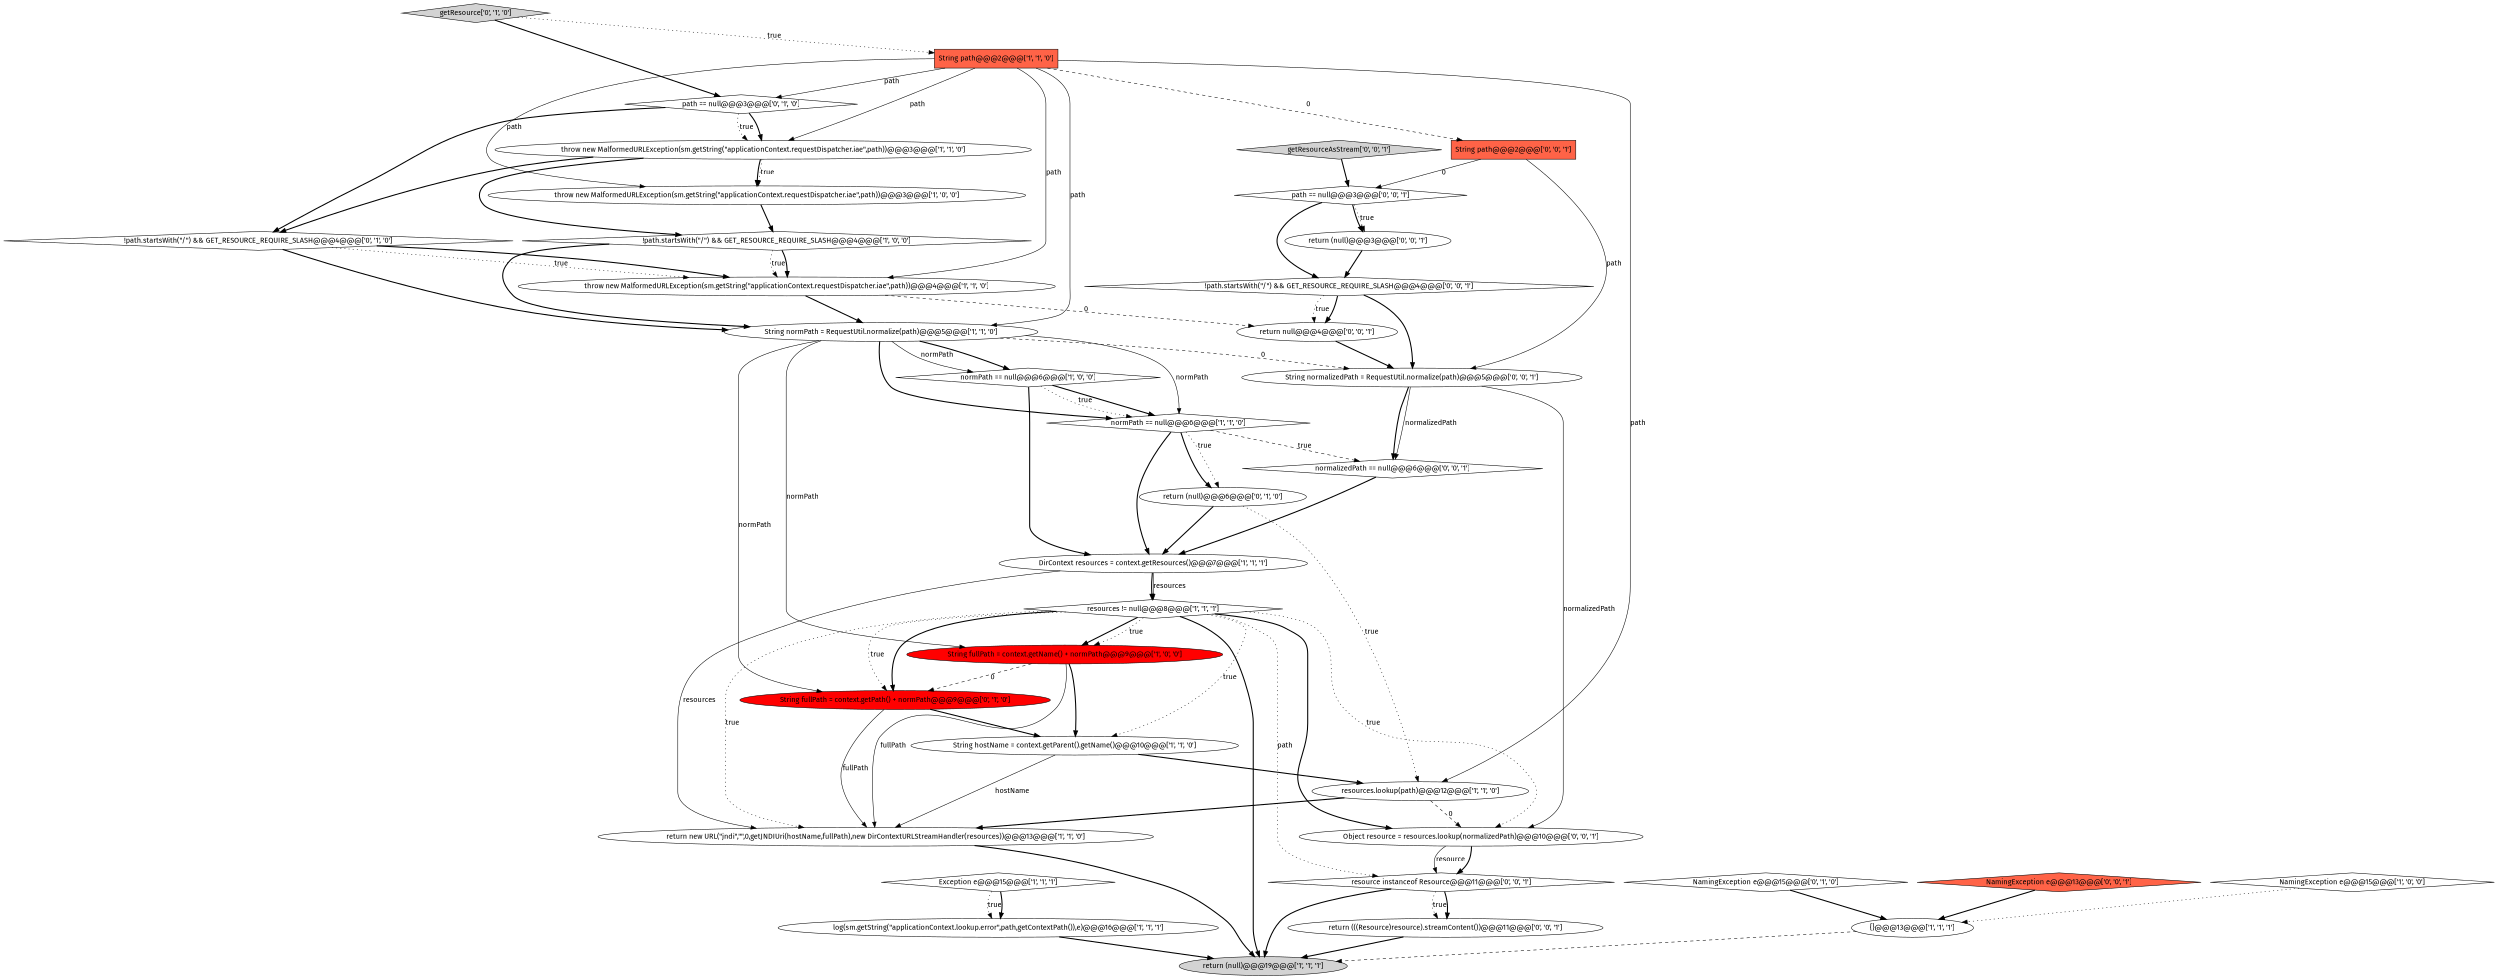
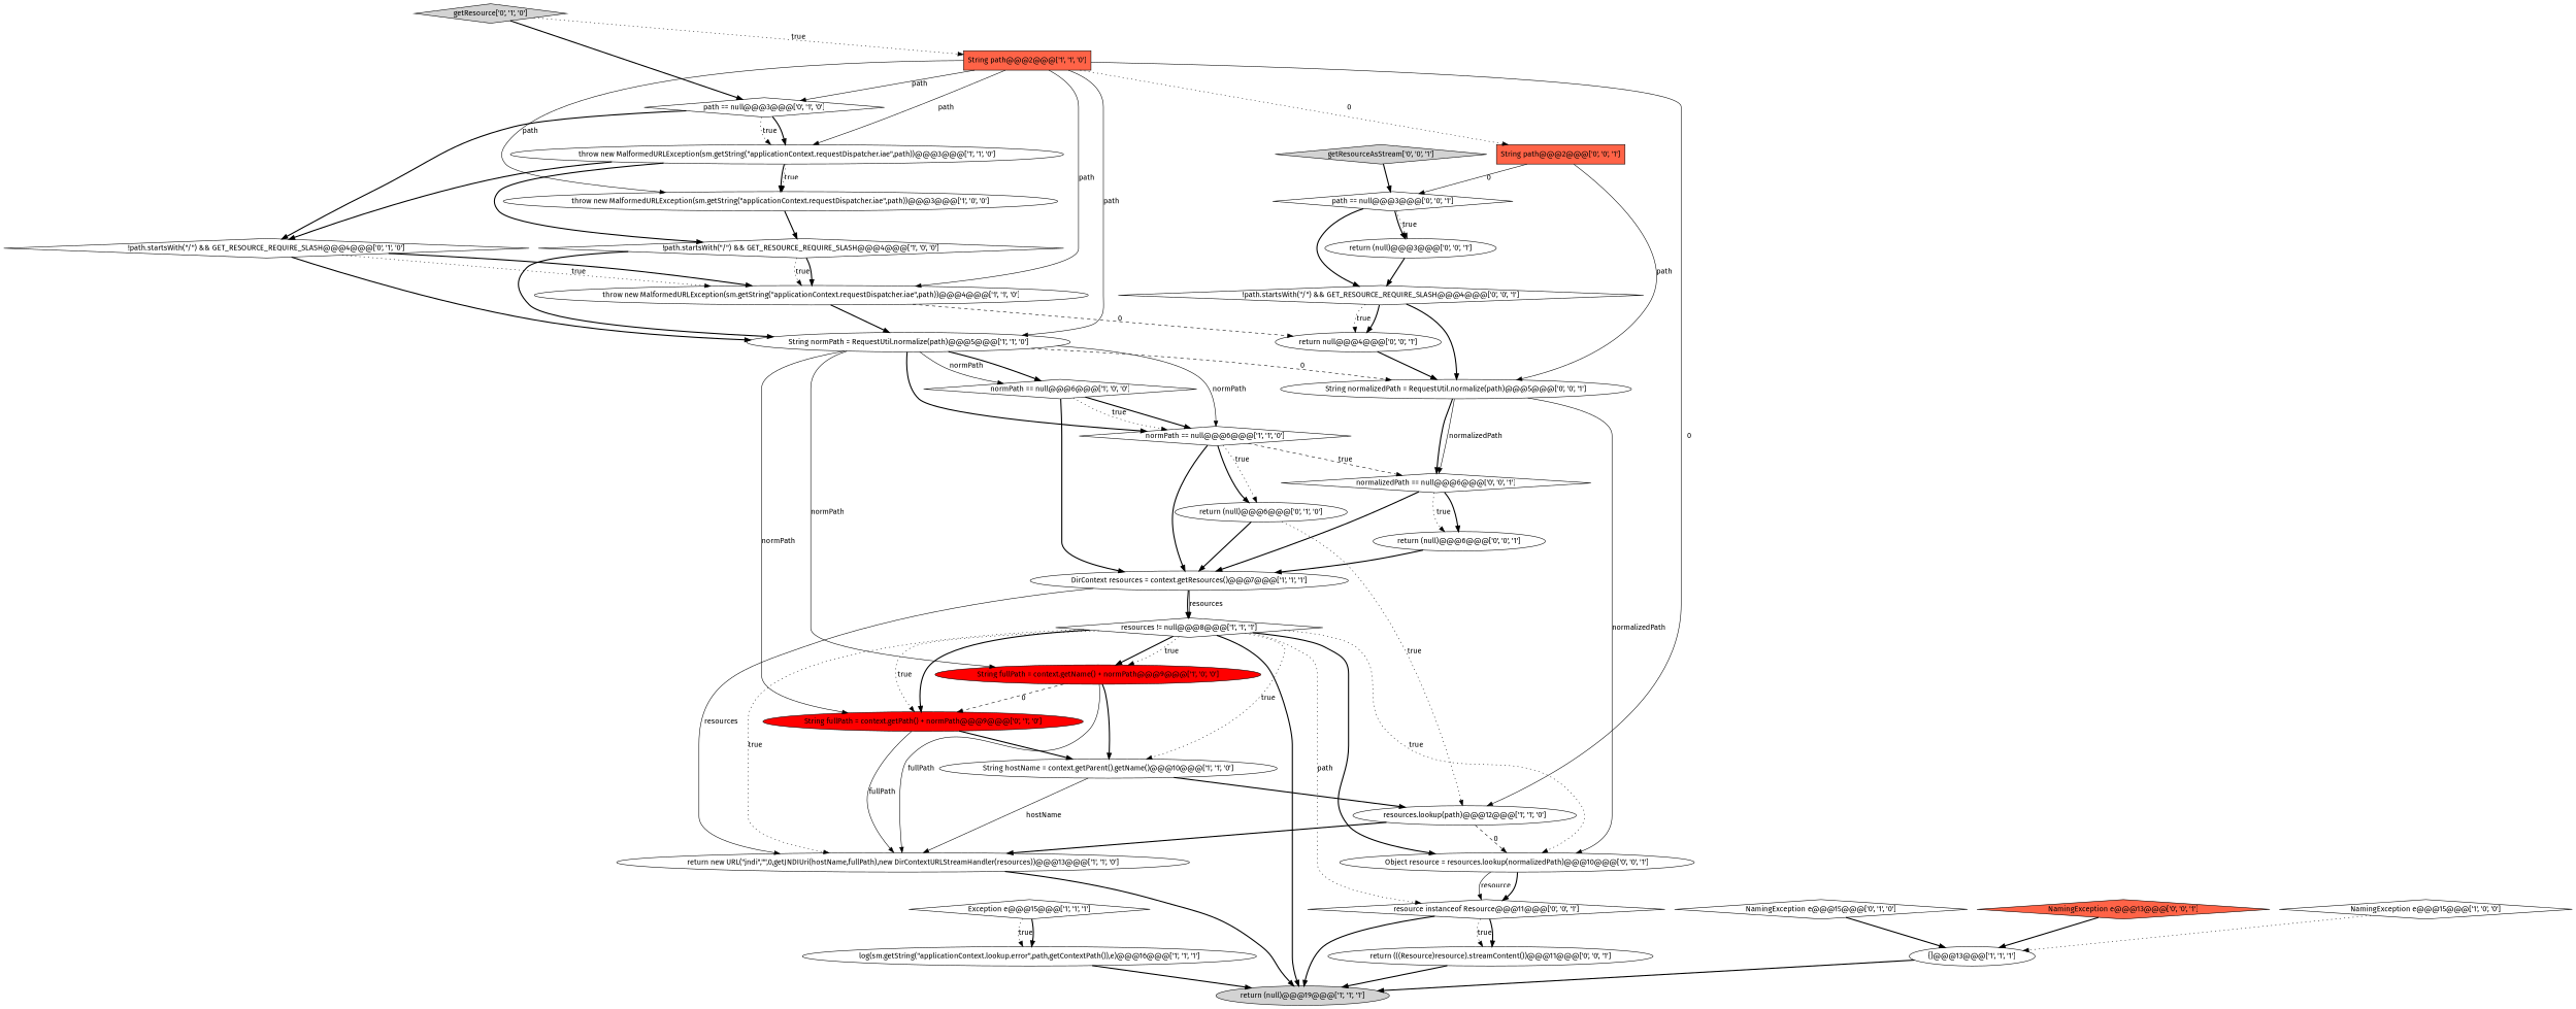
  digraph {
    fontname="Fira Sans"
    node [fillcolor=white fontname="Fira Sans" shape=ellipse style=filled]
    edge [fontname="Fira Sans" style=bold]
    n1 [label="Exception e@@@15@@@['1', '1', '1']" shape=diamond]
    n2 [label="log(sm.getString(\"applicationContext.lookup.error\",path,getContextPath()),e)@@@16@@@['1', '1', '1']"]
    n3 [fillcolor=lightgray label="return (null)@@@19@@@['1', '1', '1']"]
    n4 [label="resources.lookup(path)@@@12@@@['1', '1', '0']"]
    n5 [label="Object resource = resources.lookup(normalizedPath)@@@10@@@['0', '0', '1']"]
    n6 [label="return new URL(\"jndi\",\"\",0,getJNDIUri(hostName,fullPath),new DirContextURLStreamHandler(resources))@@@13@@@['1', '1', '0']"]
    n7 [label="resource instanceof Resource@@@11@@@['0', '0', '1']" shape=diamond]
    n8 [label="return (null)@@@6@@@['0', '1', '0']"]
    n9 [label="DirContext resources = context.getResources()@@@7@@@['1', '1', '1']"]
    n10 [label="resources != null@@@8@@@['1', '1', '1']" shape=diamond]
    n11 [fillcolor=red label="String fullPath = context.getPath() + normPath@@@9@@@['0', '1', '0']"]
    n12 [label="String hostName = context.getParent().getName()@@@10@@@['1', '1', '0']"]
    n13 [fillcolor=red label="String fullPath = context.getName() + normPath@@@9@@@['1', '0', '0']"]
    n14 [label="return (((Resource)resource).streamContent())@@@11@@@['0', '0', '1']"]
    n15 [fillcolor=tomato label="String path@@@2@@@['0', '0', '1']" shape=box]
    n16 [label="String normalizedPath = RequestUtil.normalize(path)@@@5@@@['0', '0', '1']"]
    n17 [label="path == null@@@3@@@['0', '0', '1']" shape=diamond]
    n18 [label="normalizedPath == null@@@6@@@['0', '0', '1']" shape=diamond]
    n19 [label="!path.startsWith(\"/\") && GET_RESOURCE_REQUIRE_SLASH@@@4@@@['0', '0', '1']" shape=diamond]
    n20 [label="return (null)@@@3@@@['0', '0', '1']"]
    n21 [label="return null@@@4@@@['0', '0', '1']"]
    n22 [label="NamingException e@@@15@@@['1', '0', '0']" shape=diamond]
    n23 [label="{}@@@13@@@['1', '1', '1']"]
    n24 [fillcolor=lightgray label="getResourceAsStream['0', '0', '1']" shape=diamond]
    n25 [label="normPath == null@@@6@@@['1', '0', '0']" shape=diamond]
    n26 [label="normPath == null@@@6@@@['1', '1', '0']" shape=diamond]
+   n27 [label="return (null)@@@6@@@['0', '0', '1']"]
    n28 [label="String normPath = RequestUtil.normalize(path)@@@5@@@['1', '1', '0']"]
    n29 [label="NamingException e@@@15@@@['0', '1', '0']" shape=diamond]
    n30 [fillcolor=lightgray label="getResource['0', '1', '0']" shape=diamond]
    n31 [fillcolor=tomato label="String path@@@2@@@['1', '1', '0']" shape=box]
    n32 [label="path == null@@@3@@@['0', '1', '0']" shape=diamond]
    n33 [label="throw new MalformedURLException(sm.getString(\"applicationContext.requestDispatcher.iae\",path))@@@3@@@['1', '1', '0']"]
    n34 [label="throw new MalformedURLException(sm.getString(\"applicationContext.requestDispatcher.iae\",path))@@@3@@@['1', '0', '0']"]
    n35 [label="throw new MalformedURLException(sm.getString(\"applicationContext.requestDispatcher.iae\",path))@@@4@@@['1', '1', '0']"]
    n36 [label="!path.startsWith(\"/\") && GET_RESOURCE_REQUIRE_SLASH@@@4@@@['0', '1', '0']" shape=diamond]
    n37 [label="!path.startsWith(\"/\") && GET_RESOURCE_REQUIRE_SLASH@@@4@@@['1', '0', '0']" shape=diamond]
    n38 [fillcolor=tomato label="NamingException e@@@13@@@['0', '0', '1']" shape=diamond]
    n1 -> n2 [label=true style=dotted]
    n1 -> n2
    n2 -> n3
    n4 -> n5 [label=0 style=dashed]
    n4 -> n6
    n5 -> n7
    n5 -> n7 [label=resource style=solid]
    n6 -> n3
    n7 -> n3
    n7 -> n14 [label=true style=dotted]
    n7 -> n14
    n8 -> n4 [label=true style=dotted]
    n8 -> n9
    n9 -> n6 [label=resources style=solid]
    n9 -> n10
    n9 -> n10 [label=resources style=solid]
    n10 -> n3
    n10 -> n5 [label=true style=dotted]
    n10 -> n5
    n10 -> n6 [label=true style=dotted]
    n10 -> n7 [label=path style=dotted]
    n10 -> n11 [label=true style=dotted]
    n10 -> n11
    n10 -> n12 [label=true style=dotted]
    n10 -> n13
    n10 -> n13 [label=true style=dotted]
    n11 -> n6 [label=fullPath style=solid]
    n11 -> n12
    n12 -> n4
    n12 -> n6 [label=hostName style=solid]
    n13 -> n6 [label=fullPath style=solid]
    n13 -> n11 [label=0 style=dashed]
    n13 -> n12
    n14 -> n3
    n15 -> n16 [label=path style=solid]
    n15 -> n17 [label=0 style=solid]
    n16 -> n5 [label=normalizedPath style=solid]
    n16 -> n18 [label=normalizedPath style=solid]
    n16 -> n18
    n17 -> n19
    n17 -> n20
    n17 -> n20 [label=true style=dotted]
    n18 -> n9
+   n18 -> n27 [label=true style=dotted]
+   n18 -> n27
    n19 -> n16
    n19 -> n21
    n19 -> n21 [label=true style=dotted]
    n20 -> n19
    n21 -> n16
    n22 -> n23 [style=dotted]
-   n23 -> n3 [style=dashed]
+   n23 -> n3
    n24 -> n17
    n25 -> n9
    n25 -> n26
    n25 -> n26 [label=true style=dotted]
    n26 -> n8 [label=true style=dotted]
    n26 -> n8
    n26 -> n9
    n26 -> n18 [label=true style=dashed]
+   n27 -> n9
    n28 -> n11 [label=normPath style=solid]
    n28 -> n13 [label=normPath style=solid]
    n28 -> n16 [label=0 style=dashed]
    n28 -> n25
    n28 -> n25 [label=normPath style=solid]
    n28 -> n26 [label=normPath style=solid]
    n28 -> n26
    n29 -> n23
    n30 -> n31 [label=true style=dotted]
    n30 -> n32
-   n31 -> n4 [label=path style=solid]
-   n31 -> n15 [label=0 style=dashed]
+   n31 -> n4 [label=0 style=solid]
+   n31 -> n15 [label=0 style=dotted]
    n31 -> n28 [label=path style=solid]
    n31 -> n32 [label=path style=solid]
    n31 -> n33 [label=path style=solid]
    n31 -> n34 [label=path style=solid]
    n31 -> n35 [label=path style=solid]
    n32 -> n33
    n32 -> n33 [label=true style=dotted]
    n32 -> n36
    n33 -> n34 [label=true style=dotted]
    n33 -> n34
    n33 -> n36
    n33 -> n37
    n34 -> n37
    n35 -> n21 [label=0 style=dashed]
    n35 -> n28
    n36 -> n28
    n36 -> n35
    n36 -> n35 [label=true style=dotted]
    n37 -> n28
    n37 -> n35 [label=true style=dotted]
    n37 -> n35
    n38 -> n23
  }
